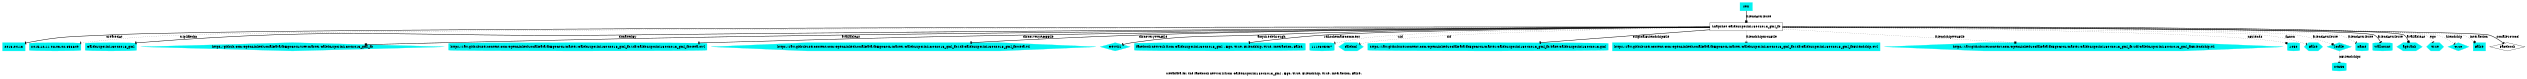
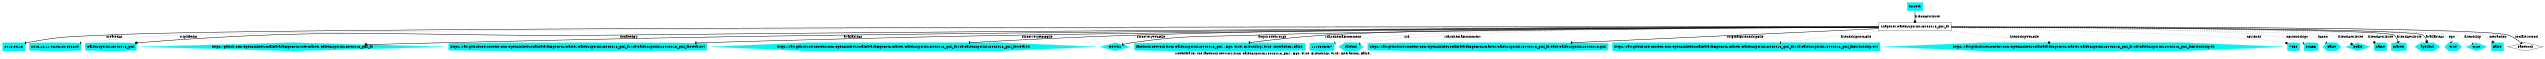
  digraph {
    fontname="DejaVu Serif"
    label="Metadata for the facebook network from CalebLuporini13042013_gml . Ego: True. Friendship: True. Interaction: False."
    node [color="#02F3F1" fontname="DejaVu Serif" shape=cylinder style=filled]
    edge [arrowhead=tee fontname="DejaVu Serif" style=dotted]
    n1 [label="2013-04-13" shape=box]
    "Snapshot CalebLuporini13042013_gml_fb" [shape=box color="" style=""]
    n3 [label="2015-12-11 08:03:02.856649"]
    n4 [label=CalebLuporini13042013_gml]
    n5 [label="https://github.com/OpenLinkedSocialData/fbEgoGML/tree/master/CalebLuporini13042013_gml_fb" shape=diamond]
    n6 [label="https://raw.githubusercontent.com/OpenLinkedSocialData/fbEgoGML/master/CalebLuporini13042013_gml_fb/rdf/CalebLuporini13042013_gml_fbMeta.owl"]
    n7 [label="https://raw.githubusercontent.com/OpenLinkedSocialData/fbEgoGML/master/CalebLuporini13042013_gml_fb/rdf/CalebLuporini13042013_gml_fbMeta.ttl" shape=hexagon]
    n8 [label=Netvizz shape=diamond]
    n9 [label="facebook network from CalebLuporini13042013_gml . Ego: True. Friendship: True. Interaction: False."]
    n10 [label=1110305437]
    n11 [label=calebml shape=hexagon]
    n12 [label="https://raw.githubusercontent.com/OpenLinkedSocialData/fbEgoGML/master/CalebLuporini13042013_gml_fb/base/CalebLuporini13042013.gml"]
    n13 [label="https://raw.githubusercontent.com/OpenLinkedSocialData/fbEgoGML/master/CalebLuporini13042013_gml_fb/rdf/CalebLuporini13042013_gml_fbFriendship.owl" shape=box]
    n14 [label="https://raw.githubusercontent.com/OpenLinkedSocialData/fbEgoGML/master/CalebLuporini13042013_gml_fb/rdf/CalebLuporini13042013_gml_fbFriendship.ttl" shape=hexagon]
-   n15 [label=1050]
+   n15 [label=7050]
    n16 [label=24653]
    n17 [label=False shape=hexagon]
    n18 [label=locale shape=diamond]
    n19 [label=name]
-   n20 [label=wallcount]
+   n20 [label=master]
    n21 [label=agerank shape=hexagon]
    n22 [label=True shape=hexagon]
    n23 [label=True shape=diamond]
    n24 [label=False shape=box]
    Facebook [shape=diamond color="" style=""]
-   n26 [label=sex shape=box]
+   n26 [label=fbMeta shape=box]
    "Snapshot CalebLuporini13042013_gml_fb" -> n1 [label=createdAt style=bold]
    "Snapshot CalebLuporini13042013_gml_fb" -> n3 [label=triplifiedIn]
-   "Snapshot CalebLuporini13042013_gml_fb" -> n4 [label=donatedBy style=bold]
+   "Snapshot CalebLuporini13042013_gml_fb" -> n4 [arrowhead=box label=donatedBy style=bold]
    "Snapshot CalebLuporini13042013_gml_fb" -> n5 [arrowhead=box label=availableAt style=bold]
    "Snapshot CalebLuporini13042013_gml_fb" -> n6 [label=discorveryRDFFile style=bold]
    "Snapshot CalebLuporini13042013_gml_fb" -> n7 [label=discoveryTTLFile style=bold]
    "Snapshot CalebLuporini13042013_gml_fb" -> n8 [label=acquiredThrough style=bold]
    "Snapshot CalebLuporini13042013_gml_fb" -> n9 [label="rdf-schema#comment" style=bold]
    "Snapshot CalebLuporini13042013_gml_fb" -> n10 [label=uid]
-   "Snapshot CalebLuporini13042013_gml_fb" -> n11 [label=sid]
+   "Snapshot CalebLuporini13042013_gml_fb" -> n11 [label="rdf-schema#comment"]
    "Snapshot CalebLuporini13042013_gml_fb" -> n12 [label=originalFriendshipFile style=bold]
    "Snapshot CalebLuporini13042013_gml_fb" -> n13 [label=friendshipXMLFile]
    "Snapshot CalebLuporini13042013_gml_fb" -> n14 [arrowhead=box label=friendshipTTLFile]
    "Snapshot CalebLuporini13042013_gml_fb" -> n15 [arrowhead=box label=nFriends]
-   n18 -> n16 [label=nFriendships]
+   "Snapshot CalebLuporini13042013_gml_fb" -> n16 [label=nFriendships]
    "Snapshot CalebLuporini13042013_gml_fb" -> n17 [label=fAnon]
    "Snapshot CalebLuporini13042013_gml_fb" -> n18 [arrowhead=box label=friendAttribute]
-   "Snapshot CalebLuporini13042013_gml_fb" -> n19 [label=friendAttribute]
+   "Snapshot CalebLuporini13042013_gml_fb" -> n19 [arrowhead=box label=friendAttribute]
    "Snapshot CalebLuporini13042013_gml_fb" -> n20 [label=friendAttribute style=bold]
    "Snapshot CalebLuporini13042013_gml_fb" -> n21 [arrowhead=box label=availableAt style=bold]
    "Snapshot CalebLuporini13042013_gml_fb" -> n22 [label=ego]
    "Snapshot CalebLuporini13042013_gml_fb" -> n23 [label=friendship]
    "Snapshot CalebLuporini13042013_gml_fb" -> n24 [arrowhead=box label=interaction]
    "Snapshot CalebLuporini13042013_gml_fb" -> Facebook [label=socialProtocol style=bold]
    n26 -> "Snapshot CalebLuporini13042013_gml_fb" [arrowhead=box label=friendAttribute style=bold]
  }
